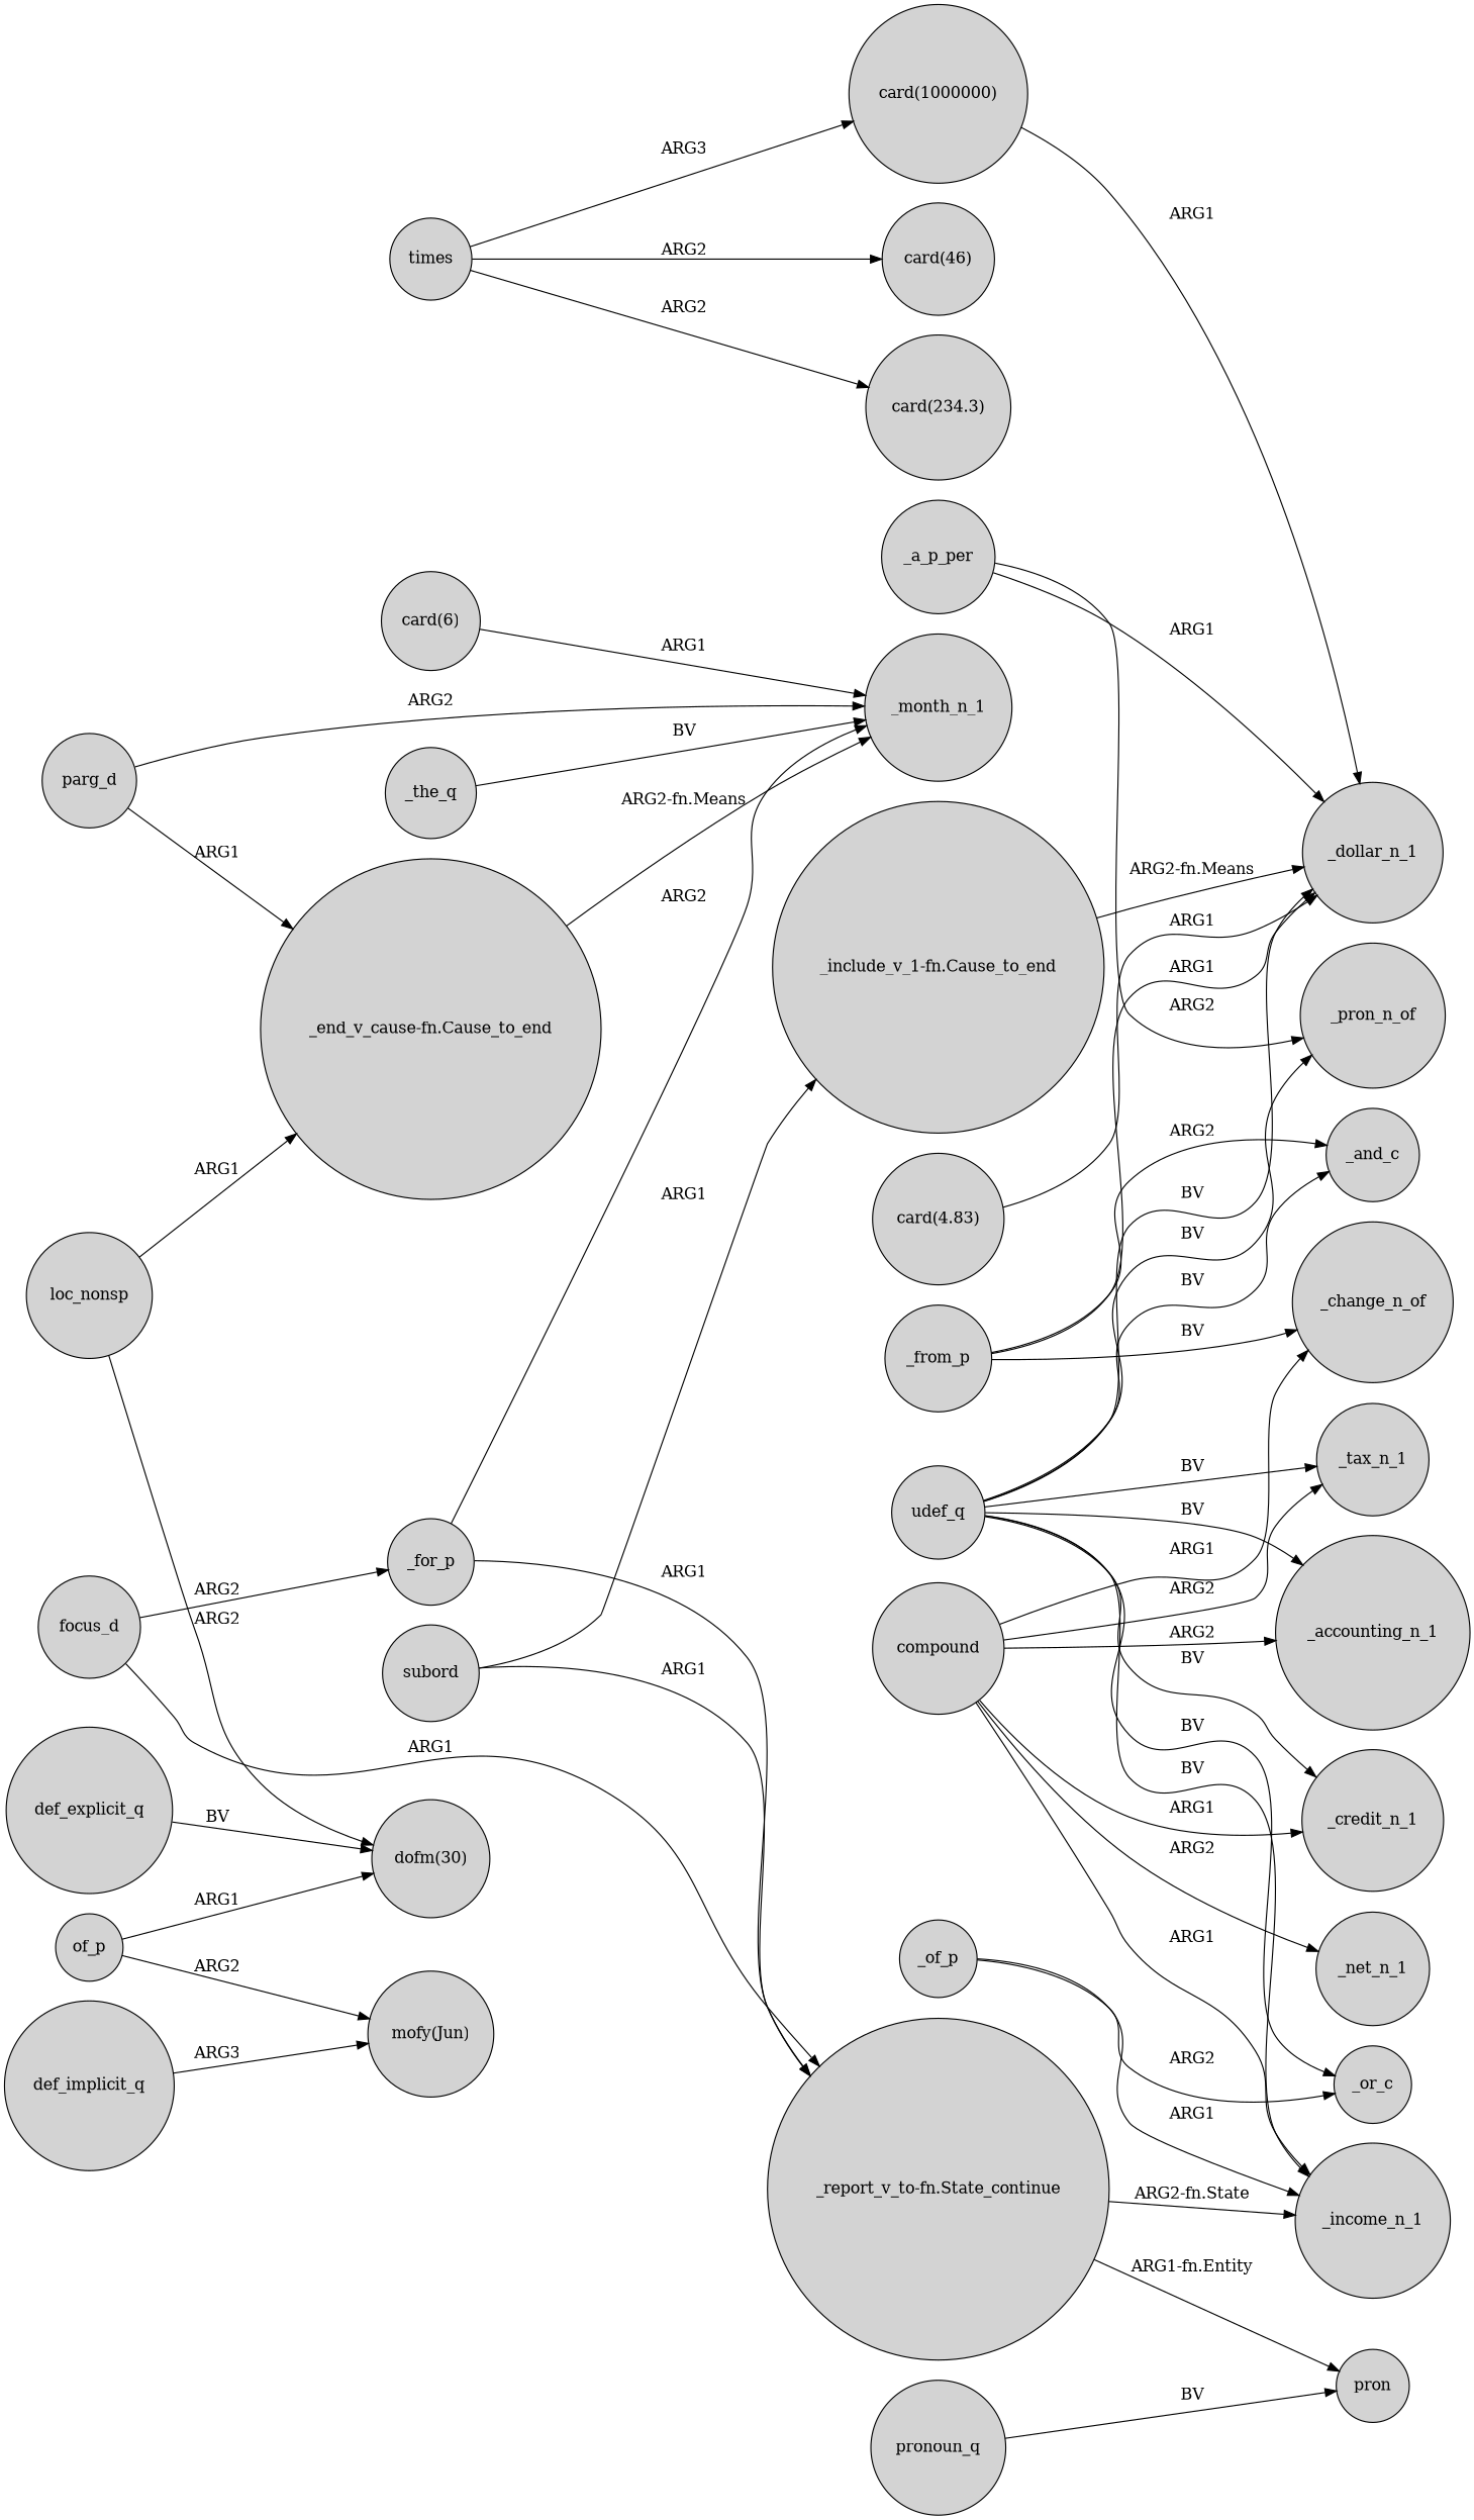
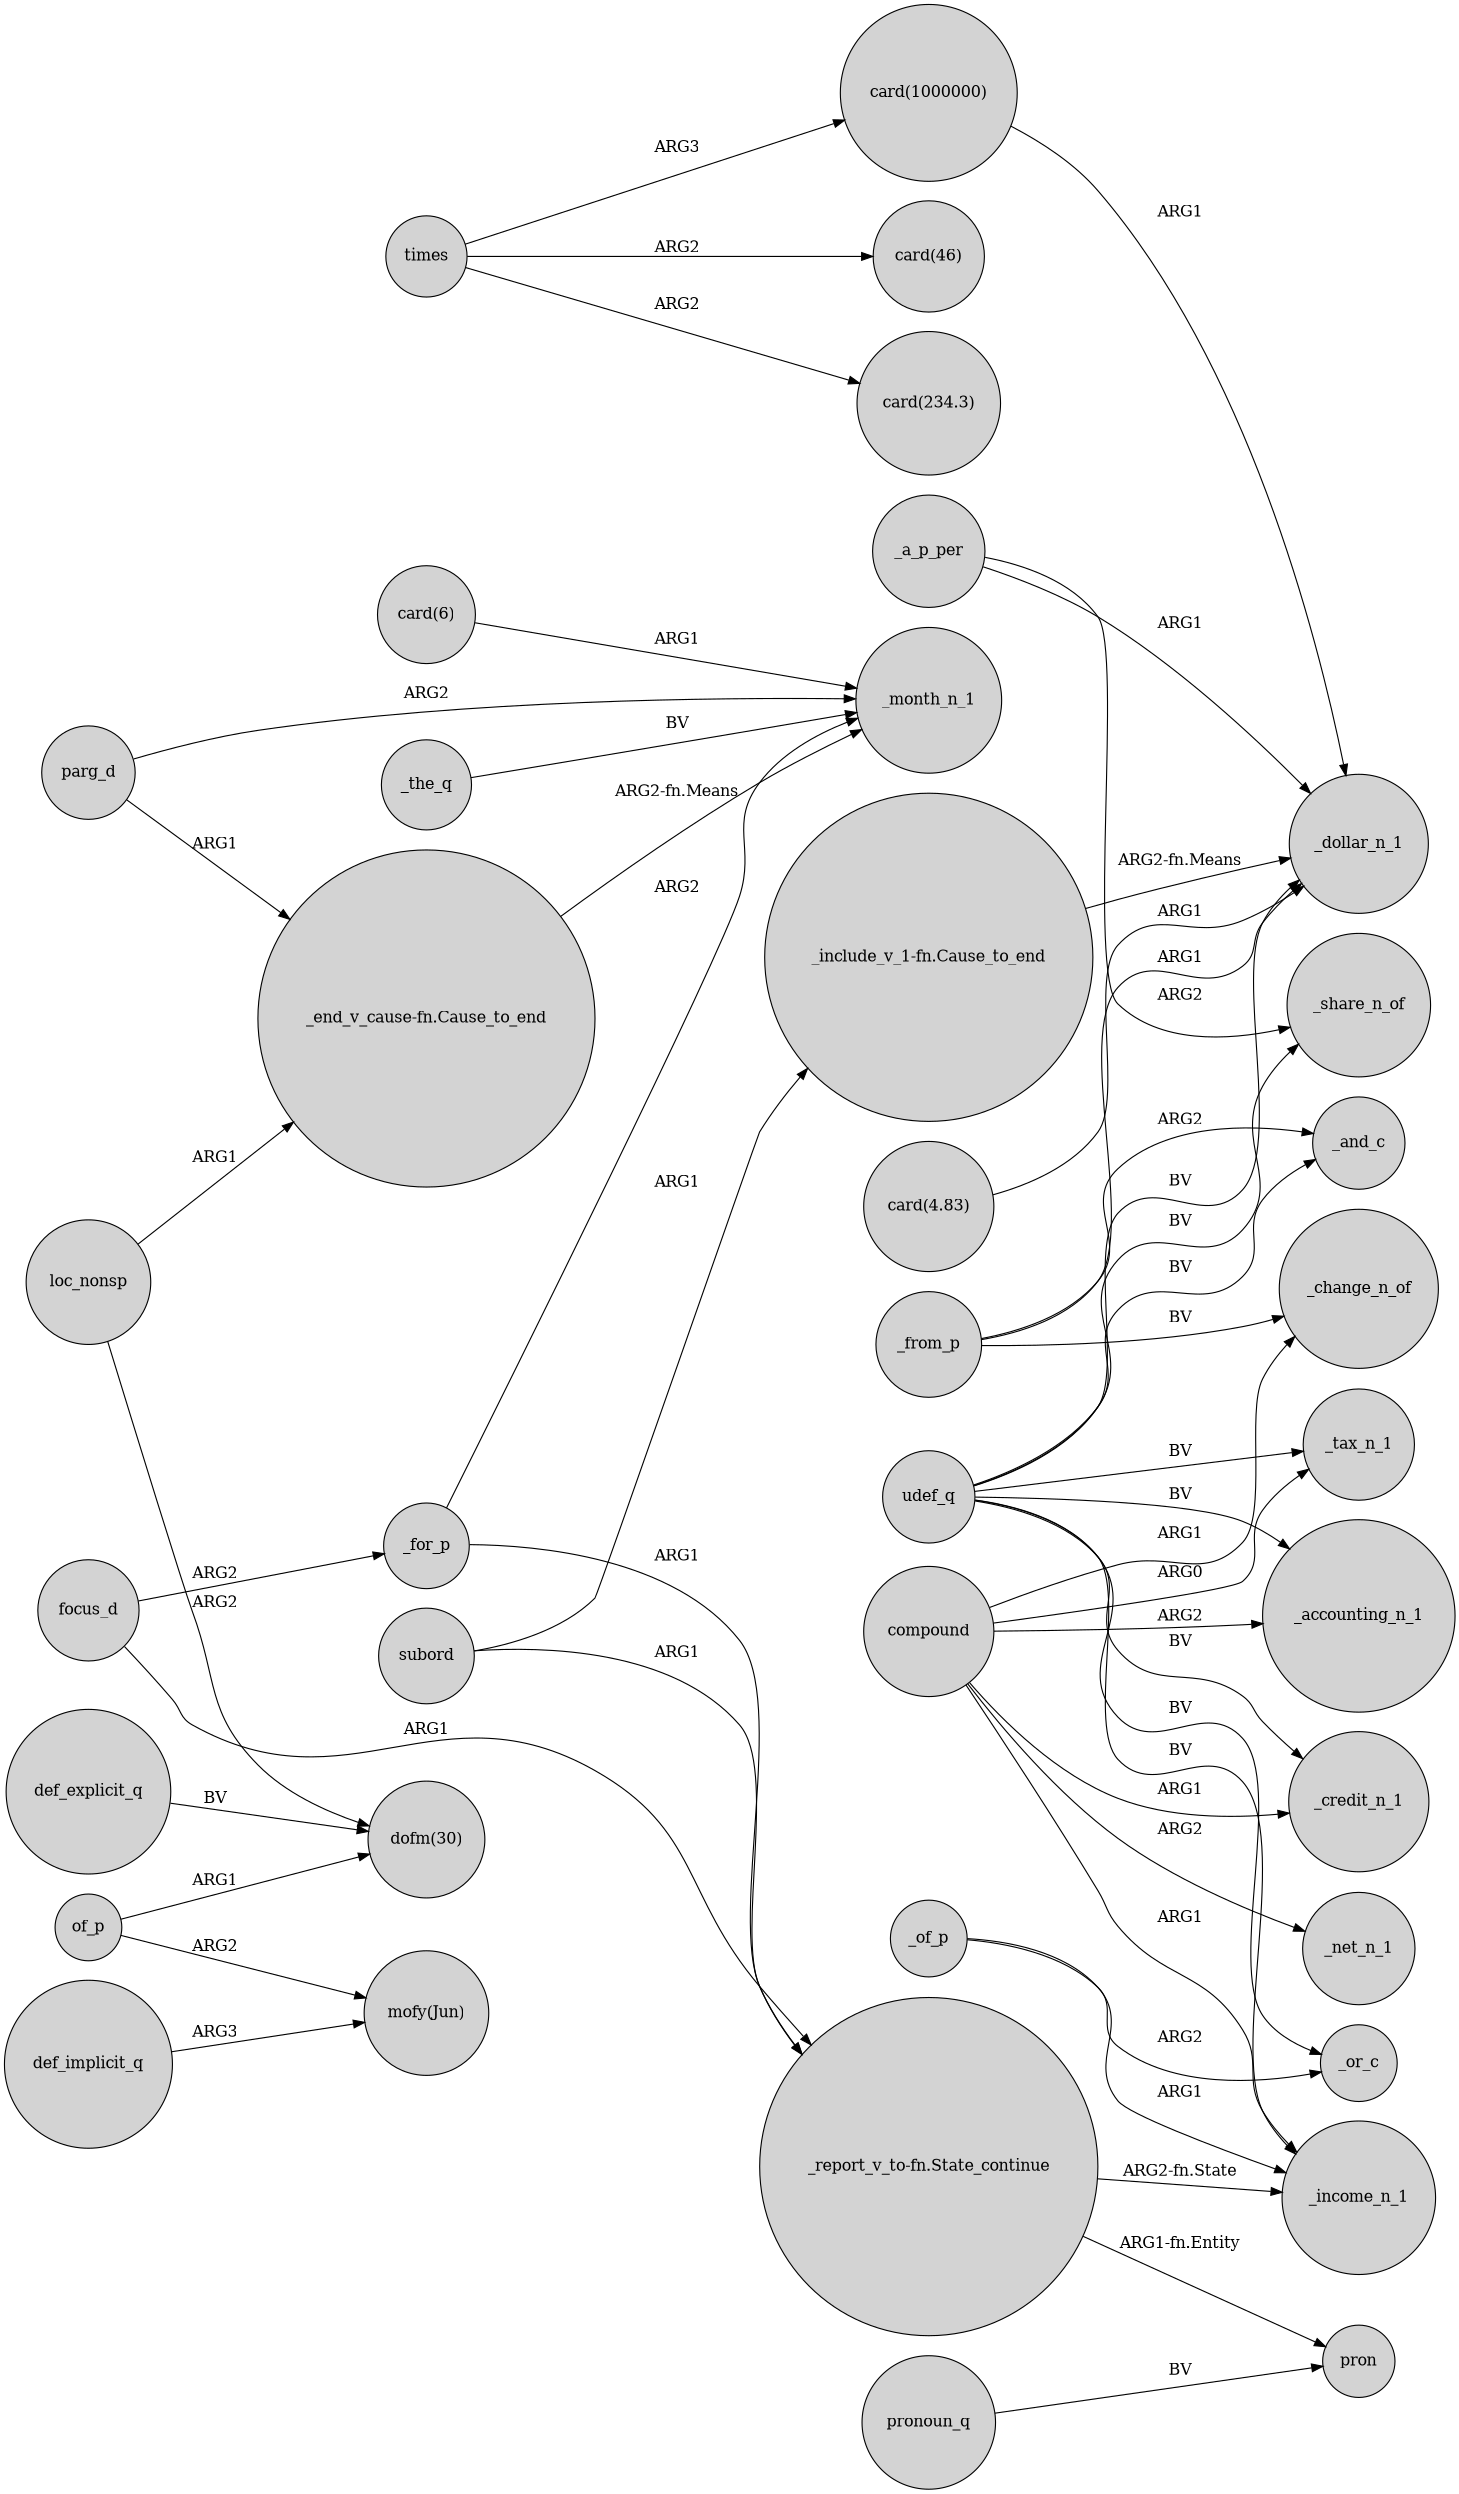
  digraph {
    rankdir=LR
    node [shape=circle style=filled]
    parg_d
    "_end_v_cause-fn.Cause_to_end"
    _month_n_1
    udef_q
    _dollar_n_1
    _income_n_1
    _and_c
    _tax_n_1
    _or_c
-   _share_n_of [label=_pron_n_of]
+   _share_n_of
    _credit_n_1
    _accounting_n_1
    "_include_v_1-fn.Cause_to_end"
    compound
    _change_n_of
    _net_n_1
    times
    "card(234.3)"
    "card(1000000)"
    "card(46)"
    _from_p
    _the_q
    subord
    "_report_v_to-fn.State_continue"
    pron
    "card(4.83)"
    _of_p
    def_explicit_q
    "dofm(30)"
    _for_p
    def_implicit_q
    "mofy(Jun)"
    pronoun_q
    _a_p_per
    loc_nonsp
    focus_d
    of_p
    "card(6)"
    parg_d -> "_end_v_cause-fn.Cause_to_end" [label=ARG1]
    parg_d -> _month_n_1 [label=ARG2]
    "_end_v_cause-fn.Cause_to_end" -> _month_n_1 [label="ARG2-fn.Means"]
    udef_q -> _dollar_n_1 [label=BV]
    udef_q -> _income_n_1 [label=BV]
    udef_q -> _and_c [label=BV]
    udef_q -> _tax_n_1 [label=BV]
    udef_q -> _or_c [label=BV]
    udef_q -> _share_n_of [label=BV]
    udef_q -> _credit_n_1 [label=BV]
    udef_q -> _accounting_n_1 [label=BV]
    "_include_v_1-fn.Cause_to_end" -> _dollar_n_1 [label="ARG2-fn.Means"]
    compound -> _income_n_1 [label=ARG1]
-   compound -> _tax_n_1 [label=ARG2]
+   compound -> _tax_n_1 [label=ARG0]
    compound -> _credit_n_1 [label=ARG1]
    compound -> _accounting_n_1 [label=ARG2]
    compound -> _change_n_of [label=ARG1]
    compound -> _net_n_1 [label=ARG2]
    times -> "card(234.3)" [label=ARG2]
    times -> "card(1000000)" [label=ARG3]
    times -> "card(46)" [label=ARG2]
    "card(1000000)" -> _dollar_n_1 [label=ARG1]
    _from_p -> _dollar_n_1 [label=ARG1]
    _from_p -> _and_c [label=ARG2]
    _from_p -> _change_n_of [label=BV]
    _the_q -> _month_n_1 [label=BV]
    subord -> "_include_v_1-fn.Cause_to_end" [label=ARG1]
    subord -> "_report_v_to-fn.State_continue" [label=ARG1]
    "_report_v_to-fn.State_continue" -> _income_n_1 [label="ARG2-fn.State"]
    "_report_v_to-fn.State_continue" -> pron [label="ARG1-fn.Entity"]
    "card(4.83)" -> _dollar_n_1 [label=ARG1]
    _of_p -> _income_n_1 [label=ARG1]
    _of_p -> _or_c [label=ARG2]
    def_explicit_q -> "dofm(30)" [label=BV]
    _for_p -> _month_n_1 [label=ARG2]
    _for_p -> "_report_v_to-fn.State_continue" [label=ARG1]
    def_implicit_q -> "mofy(Jun)" [label=ARG3]
    pronoun_q -> pron [label=BV]
    _a_p_per -> _dollar_n_1 [label=ARG1]
    _a_p_per -> _share_n_of [label=ARG2]
    loc_nonsp -> "_end_v_cause-fn.Cause_to_end" [label=ARG1]
    loc_nonsp -> "dofm(30)" [label=ARG2]
    focus_d -> "_report_v_to-fn.State_continue" [label=ARG1]
    focus_d -> _for_p [label=ARG2]
    of_p -> "dofm(30)" [label=ARG1]
    of_p -> "mofy(Jun)" [label=ARG2]
    "card(6)" -> _month_n_1 [label=ARG1]
  }
